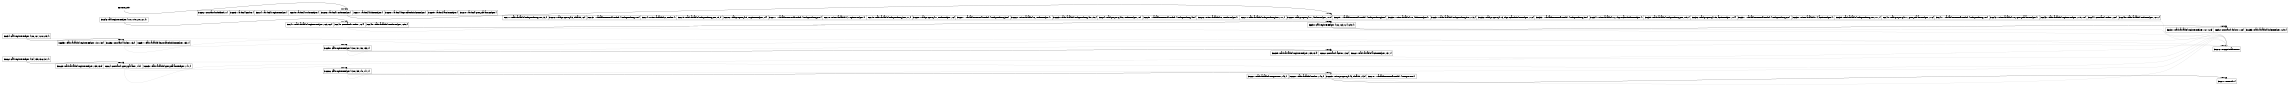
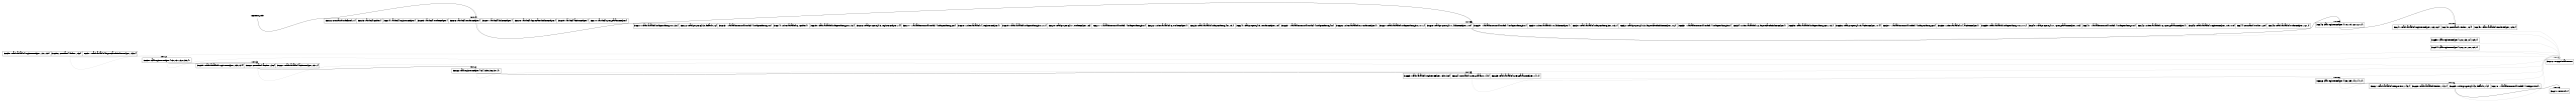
  digraph {
    rankdir=LR
    node [shape=record]
    edge [headport=n tailport=s color=gray]
    BB_entry897 [shape=none]
    n2 [label="{36602: constant[undefined,v1]|36603: vardecl['Ember']|36604: vardecl['registerHelper']|36605: vardecl['outletHelper']|36606: vardecl['renderHelper']|36607: vardecl['linkToHelper']|36608: vardecl['deprecatedLinkToHelper']|36609: vardecl['actionHelper']|36610: vardecl['queryParamsHelper']}"]
    n3 [label="{36611: read-variable['__dependency1__',v3,-]|36612: read-property[v3,'default',v2]|36613: \<variable-non-null-undef\>['__dependency1__']|36614: write-variable[v2,'Ember']*|36615: read-variable['__dependency2__',v5,-]|36616: read-property[v5,'registerHelper',v4]|36617: \<variable-non-null-undef\>['__dependency2__']|36618: write-variable[v4,'registerHelper']*|36619: read-variable['__dependency3__',v7,-]|36620: read-property[v7,'outletHelper',v6]|36621: \<variable-non-null-undef\>['__dependency3__']|36622: write-variable[v6,'outletHelper']*|36623: read-variable['__dependency4__',v9,-]|36624: read-property[v9,'renderHelper',v8]|36625: \<variable-non-null-undef\>['__dependency4__']|36626: write-variable[v8,'renderHelper']*|36627: read-variable['__dependency5__',v11,-]|36628: read-property[v11,'linkToHelper',v10]|36629: \<variable-non-null-undef\>['__dependency5__']|36630: write-variable[v10,'linkToHelper']*|36631: read-variable['__dependency5__',v13,-]|36632: read-property[v13,'deprecatedLinkToHelper',v12]|36633: \<variable-non-null-undef\>['__dependency5__']|36634: write-variable[v12,'deprecatedLinkToHelper']*|36635: read-variable['__dependency6__',v15,-]|36636: read-property[v15,'actionHelper',v14]|36637: \<variable-non-null-undef\>['__dependency6__']|36638: write-variable[v14,'actionHelper']*|36639: read-variable['__dependency7__',v17,-]|36640: read-property[v17,'queryParamsHelper',v16]|36641: \<variable-non-null-undef\>['__dependency7__']|36642: write-variable[v16,'queryParamsHelper']*|36643: read-variable['registerHelper',v19,v18]|36644: constant[\"outlet\",v20]|36645: read-variable['outletHelper',v21,-]}"]
    n4 [label="{36646: call-registerHelper [v18,v19,v20,v21,-]*}"]
    n5 [label="{36672: exceptional-return}"]
    n6 [label="{36647: read-variable['registerHelper',v23,v22]|36648: constant[\"render\",v24]|36649: read-variable['renderHelper',v25,-]}"]
    n7 [label="{36650: call-registerHelper [v22,v23,v24,v25,-]*}"]
-   n8 [label="{36651: read-variable['registerHelper',v27,v26]|36652: constant[\"link-to\",v28]|36653: read-variable['linkToHelper',v29,-]}"]
    n9 [label="{36654: call-registerHelper [v26,v27,v28,v29,-]*}"]
    n10 [label="{36655: read-variable['registerHelper',v31,v30]|36656: constant[\"linkTo\",v32]|36657: read-variable['deprecatedLinkToHelper',v33,-]}"]
    n11 [label="{36658: call-registerHelper [v30,v31,v32,v33,-]*}"]
    n12 [label="{36659: read-variable['registerHelper',v35,v34]|36660: constant[\"action\",v36]|36661: read-variable['actionHelper',v37,-]}"]
    n13 [label="{36662: call-registerHelper [v34,v35,v36,v37,-]*}"]
    n14 [label="{36663: read-variable['registerHelper',v39,v38]|36664: constant[\"query-params\",v40]|36665: read-variable['queryParamsHelper',v41,-]}"]
    n15 [label="{36666: call-registerHelper [v38,v39,v40,v41,-]*}"]
    n16 [label="{36667: read-variable['__exports__',v43,-]|36668: read-variable['Ember',v42,-]|36669: write-property[v43,'default',v42]|36670: \<variable-non-null-undef\>['__exports__']*}"]
    n17 [label="{36671: return[v1]}"]
    BB_entry897 -> n2 [headlabel="    10704" color=""]
    n2 -> n3 [headlabel="      10705" color=""]
+   n3 -> n4 [headlabel="      10706" color=""]
    n3 -> n5 [headlabel="      10719"]
    n4 -> n6 [headlabel="      10707" color=""]
    n6 -> n5
-   n6 -> n7 [headlabel="      10708" color=""]
    n7 -> n5
-   n7 -> n8 [headlabel="      10709" color=""]
    n9 -> n5
-   n9 -> n10 [headlabel="      10711" color=""]
    n10 -> n5
    n10 -> n11 [headlabel="      10712"]
    n11 -> n5
    n11 -> n12 [headlabel="      10713" color=""]
    n12 -> n5
+   n12 -> n13 [headlabel="      10714" color=""]
    n13 -> n5
    n13 -> n14 [headlabel="      10715" color=""]
    n14 -> n5
    n14 -> n15 [headlabel="      10716"]
    n15 -> n5
    n15 -> n16 [headlabel="      10717" color=""]
    n16 -> n5
    n16 -> n17 [headlabel="      10718" color=""]
  }
